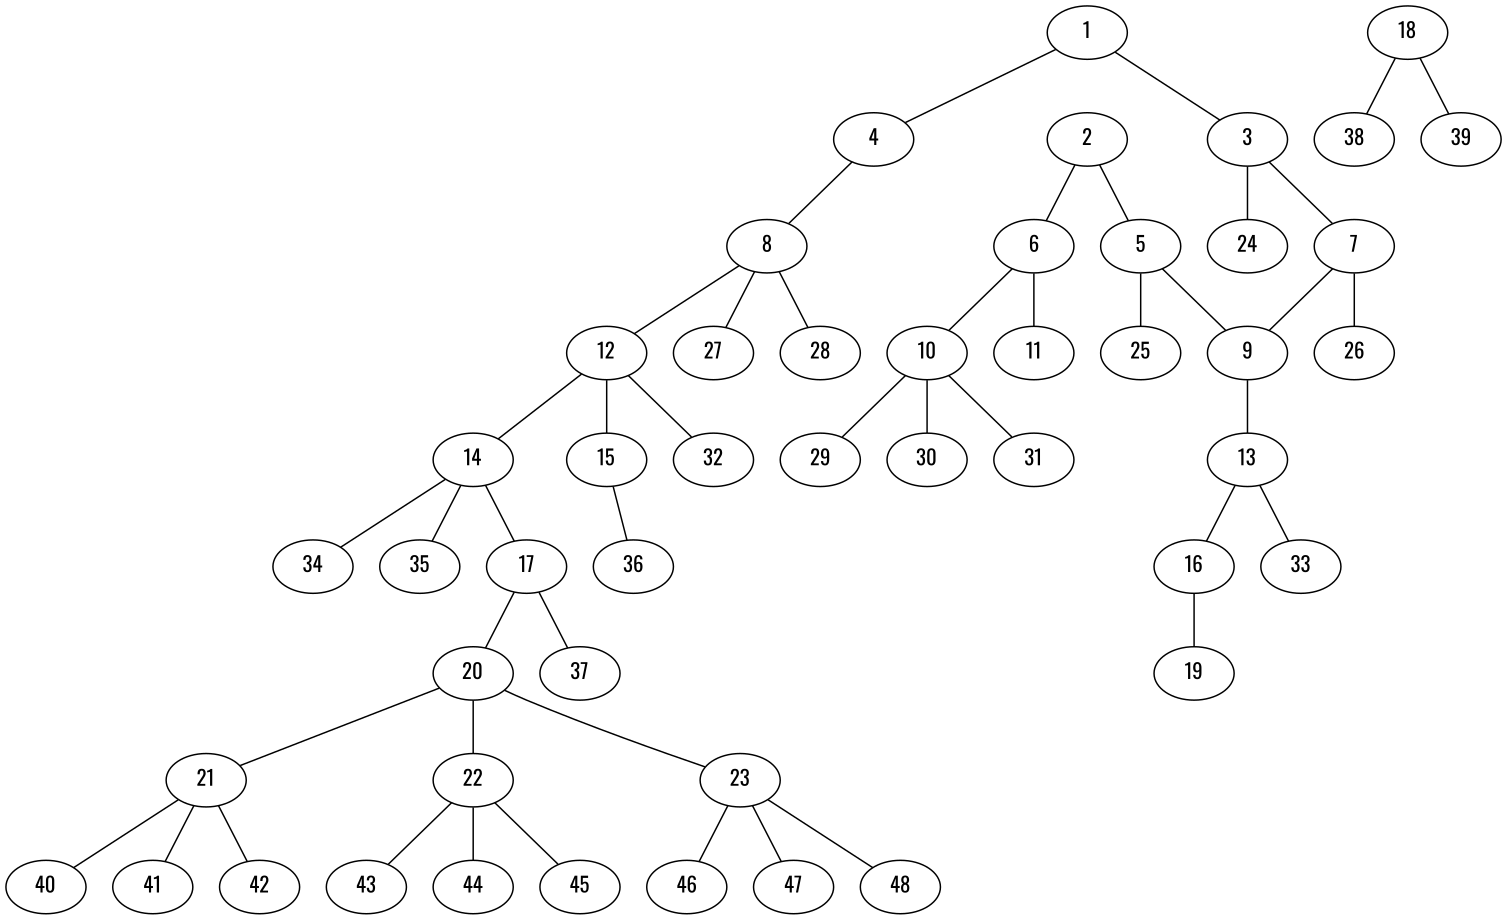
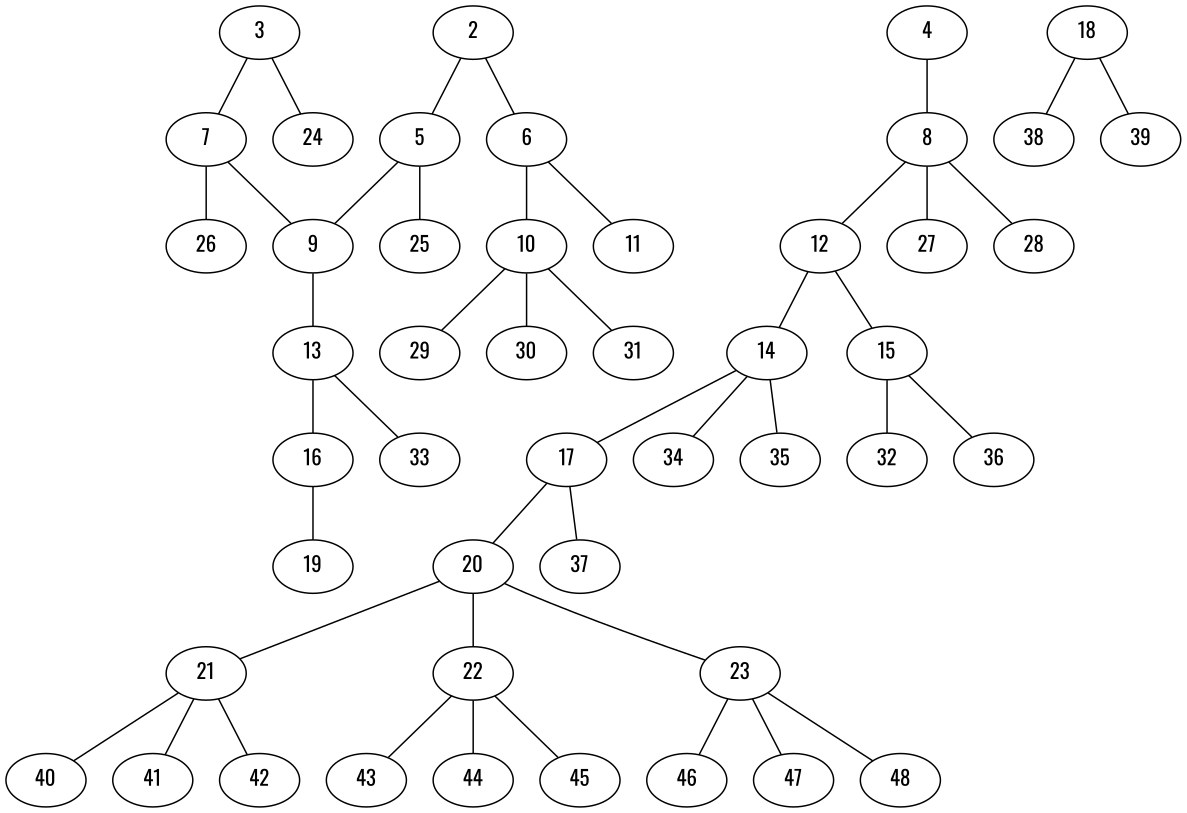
  graph {
    fontname=Oswald
    node [chem=H fontname=Oswald]
    edge [fontname=Oswald valence=1]
-   1 [chem=C]
    3 [chem=C]
    4 [chem=O]
    2 [chem=C]
    5 [chem=C]
    6 [chem=C]
    7 [chem=C]
    24
    8 [chem=C]
    9 [chem=C]
    25
    10 [chem=C]
    11 [chem=O]
    26
    12 [chem=C]
    27
    28
    13 [chem=N]
    29
    30
    31
    14 [chem=C]
    15 [chem=O]
    32
    16 [chem=C]
    33
    17 [chem=N]
    34
    35
    36
    19 [chem=O]
    20 [chem=C]
    37
    18 [chem=N]
    38
    39
    21 [chem=C]
    22 [chem=C]
    23 [chem=C]
    40
    41
    42
    43
    44
    45
    46
    47
    48
-   1 -- 3
-   1 -- 4
    3 -- 7 [valence=2]
    3 -- 24
    4 -- 8
    2 -- 5
    2 -- 6
    5 -- 9 [valence=2]
    5 -- 25
    6 -- 10
    6 -- 11 [valence=2]
    7 -- 9
    7 -- 26
    8 -- 12
    8 -- 27
    8 -- 28
    9 -- 13
    10 -- 29
    10 -- 30
    10 -- 31
    12 -- 14
    12 -- 15
-   12 -- 32
+   15 -- 32
    13 -- 16
    13 -- 33
    14 -- 17
    14 -- 34
    14 -- 35
    15 -- 36
    16 -- 19 [valence=2]
    17 -- 20
    17 -- 37
    20 -- 21
    20 -- 22
    20 -- 23
    18 -- 38
    18 -- 39
    21 -- 40
    21 -- 41
    21 -- 42
    22 -- 43
    22 -- 44
    22 -- 45
    23 -- 46
    23 -- 47
    23 -- 48
  }
